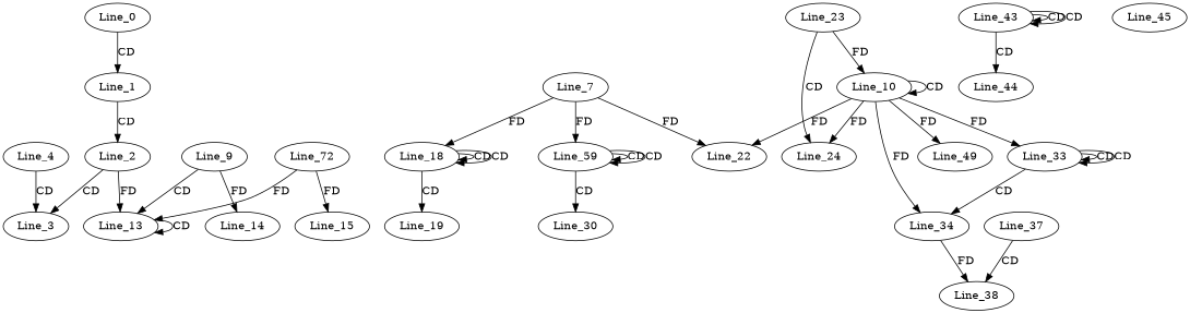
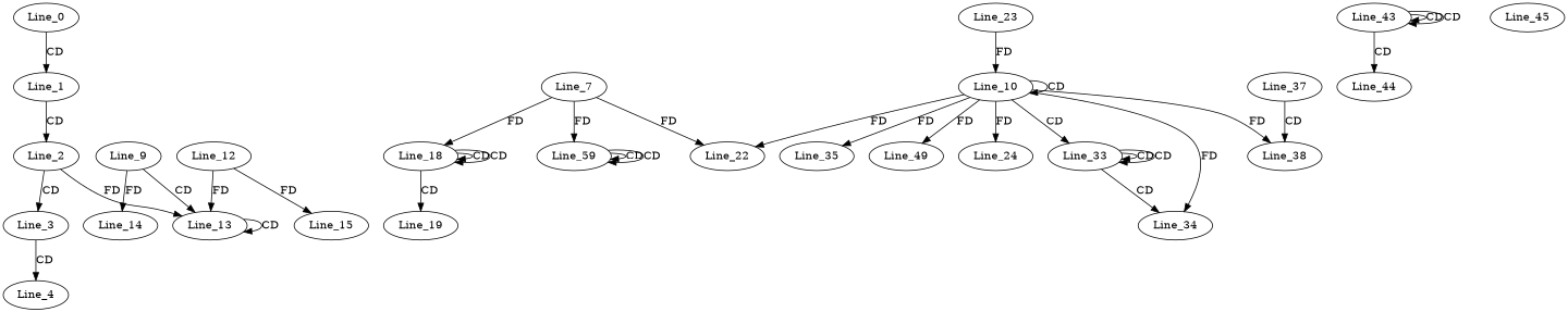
  digraph {
    Line_0
    Line_1
    Line_2
    Line_3
    Line_13
    Line_4
    Line_10
    Line_22
    Line_24
    Line_33
    Line_34
+   Line_35
    Line_38
    Line_49
    Line_7
    Line_18
    n17 [label=Line_59]
    Line_19
-   Line_30
    Line_9
    Line_14
-   Line_12 [label=Line_72]
+   Line_12
    Line_15
    Line_23
    Line_37
    Line_43
    Line_44
    Line_45
    Line_0 -> Line_1 [label=CD]
    Line_1 -> Line_2 [label=CD]
    Line_2 -> Line_3 [label=CD]
    Line_2 -> Line_13 [label=FD]
-   Line_4 -> Line_3 [label=CD]
+   Line_3 -> Line_4 [label=CD]
    Line_13 -> Line_13 [label=CD]
    Line_10 -> Line_10 [label=CD]
    Line_10 -> Line_22 [label=FD]
    Line_10 -> Line_24 [label=FD]
-   Line_10 -> Line_33 [label=FD]
+   Line_10 -> Line_33 [label=CD]
    Line_10 -> Line_34 [label=FD]
-   Line_34 -> Line_38 [label=FD]
+   Line_10 -> Line_35 [label=FD]
+   Line_10 -> Line_38 [label=FD]
    Line_10 -> Line_49 [label=FD]
    Line_33 -> Line_33 [label=CD]
    Line_33 -> Line_33 [label=CD]
    Line_33 -> Line_34 [label=CD]
    Line_7 -> Line_22 [label=FD]
    Line_7 -> Line_18 [label=FD]
    Line_7 -> n17 [label=FD]
    Line_18 -> Line_18 [label=CD]
    Line_18 -> Line_18 [label=CD]
    Line_18 -> Line_19 [label=CD]
    n17 -> n17 [label=CD]
    n17 -> n17 [label=CD]
-   n17 -> Line_30 [label=CD]
    Line_9 -> Line_13 [label=CD]
    Line_9 -> Line_14 [label=FD]
    Line_12 -> Line_13 [label=FD]
    Line_12 -> Line_15 [label=FD]
    Line_23 -> Line_10 [label=FD]
-   Line_23 -> Line_24 [label=CD]
    Line_37 -> Line_38 [label=CD]
    Line_43 -> Line_43 [label=CD]
    Line_43 -> Line_43 [label=CD]
    Line_43 -> Line_44 [label=CD]
  }
